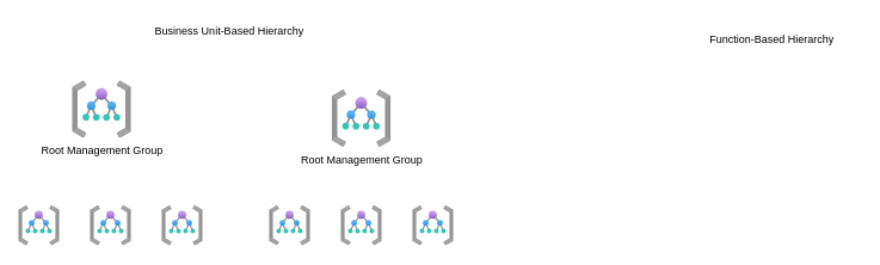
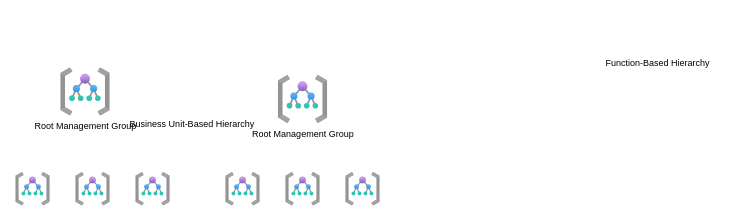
  <mxCell id="0" />
  <mxCell id="1" parent="0" />
  <mxCell id="2" value="Root Management Group" style="image;aspect=fixed;html=1;points=[];align=center;fontSize=12;image=img/lib/azure2/general/Management_Groups.svg;" vertex="1" parent="1"><mxGeometry x="80" y="90" width="66" height="64" as="geometry" /></mxCell>
- <mxCell id="3" value="Business Unit-Based Hierarchy" style="text;html=1;align=center;verticalAlign=middle;resizable=0;points=[];autosize=1;strokeColor=none;fillColor=none;" vertex="1" parent="1"><mxGeometry x="160" y="20" width="190" height="30" as="geometry" /></mxCell>
+ <mxCell id="3" value="Business Unit-Based Hierarchy" style="text;html=1;align=center;verticalAlign=middle;resizable=0;points=[];autosize=1;strokeColor=none;fillColor=none;" vertex="1" parent="1"><mxGeometry x="160" y="150" width="190" height="30" as="geometry" /></mxCell>
  <mxCell id="4" value="" style="image;aspect=fixed;html=1;points=[];align=center;fontSize=12;image=img/lib/azure2/general/Management_Groups.svg;" vertex="1" parent="1"><mxGeometry x="20" y="229.4" width="46" height="44.6" as="geometry" /></mxCell>
  <mxCell id="5" value="" style="image;aspect=fixed;html=1;points=[];align=center;fontSize=12;image=img/lib/azure2/general/Management_Groups.svg;" vertex="1" parent="1"><mxGeometry x="100" y="229.4" width="46" height="44.6" as="geometry" /></mxCell>
  <mxCell id="6" value="" style="image;aspect=fixed;html=1;points=[];align=center;fontSize=12;image=img/lib/azure2/general/Management_Groups.svg;" vertex="1" parent="1"><mxGeometry x="180" y="229.4" width="46" height="44.6" as="geometry" /></mxCell>
  <mxCell id="7" value="Root Management Group" style="image;aspect=fixed;html=1;points=[];align=center;fontSize=12;image=img/lib/azure2/general/Management_Groups.svg;" vertex="1" parent="1"><mxGeometry x="370" y="100" width="66" height="64" as="geometry" /></mxCell>
  <mxCell id="8" value="" style="image;aspect=fixed;html=1;points=[];align=center;fontSize=12;image=img/lib/azure2/general/Management_Groups.svg;" vertex="1" parent="1"><mxGeometry x="300" y="229.4" width="46" height="44.6" as="geometry" /></mxCell>
  <mxCell id="9" value="" style="image;aspect=fixed;html=1;points=[];align=center;fontSize=12;image=img/lib/azure2/general/Management_Groups.svg;" vertex="1" parent="1"><mxGeometry x="380" y="229.4" width="46" height="44.6" as="geometry" /></mxCell>
  <mxCell id="10" value="" style="image;aspect=fixed;html=1;points=[];align=center;fontSize=12;image=img/lib/azure2/general/Management_Groups.svg;" vertex="1" parent="1"><mxGeometry x="460" y="229.4" width="46" height="44.6" as="geometry" /></mxCell>
- <mxCell id="11" value="Function-Based Hierarchy" style="text;whiteSpace=wrap;html=1;" vertex="1" parent="1"><mxGeometry x="790" y="30" width="170" height="40" as="geometry" /></mxCell>
+ <mxCell id="11" value="Function-Based Hierarchy" style="text;whiteSpace=wrap;html=1;" vertex="1" parent="1"><mxGeometry x="805" y="70" width="170" height="40" as="geometry" /></mxCell>
